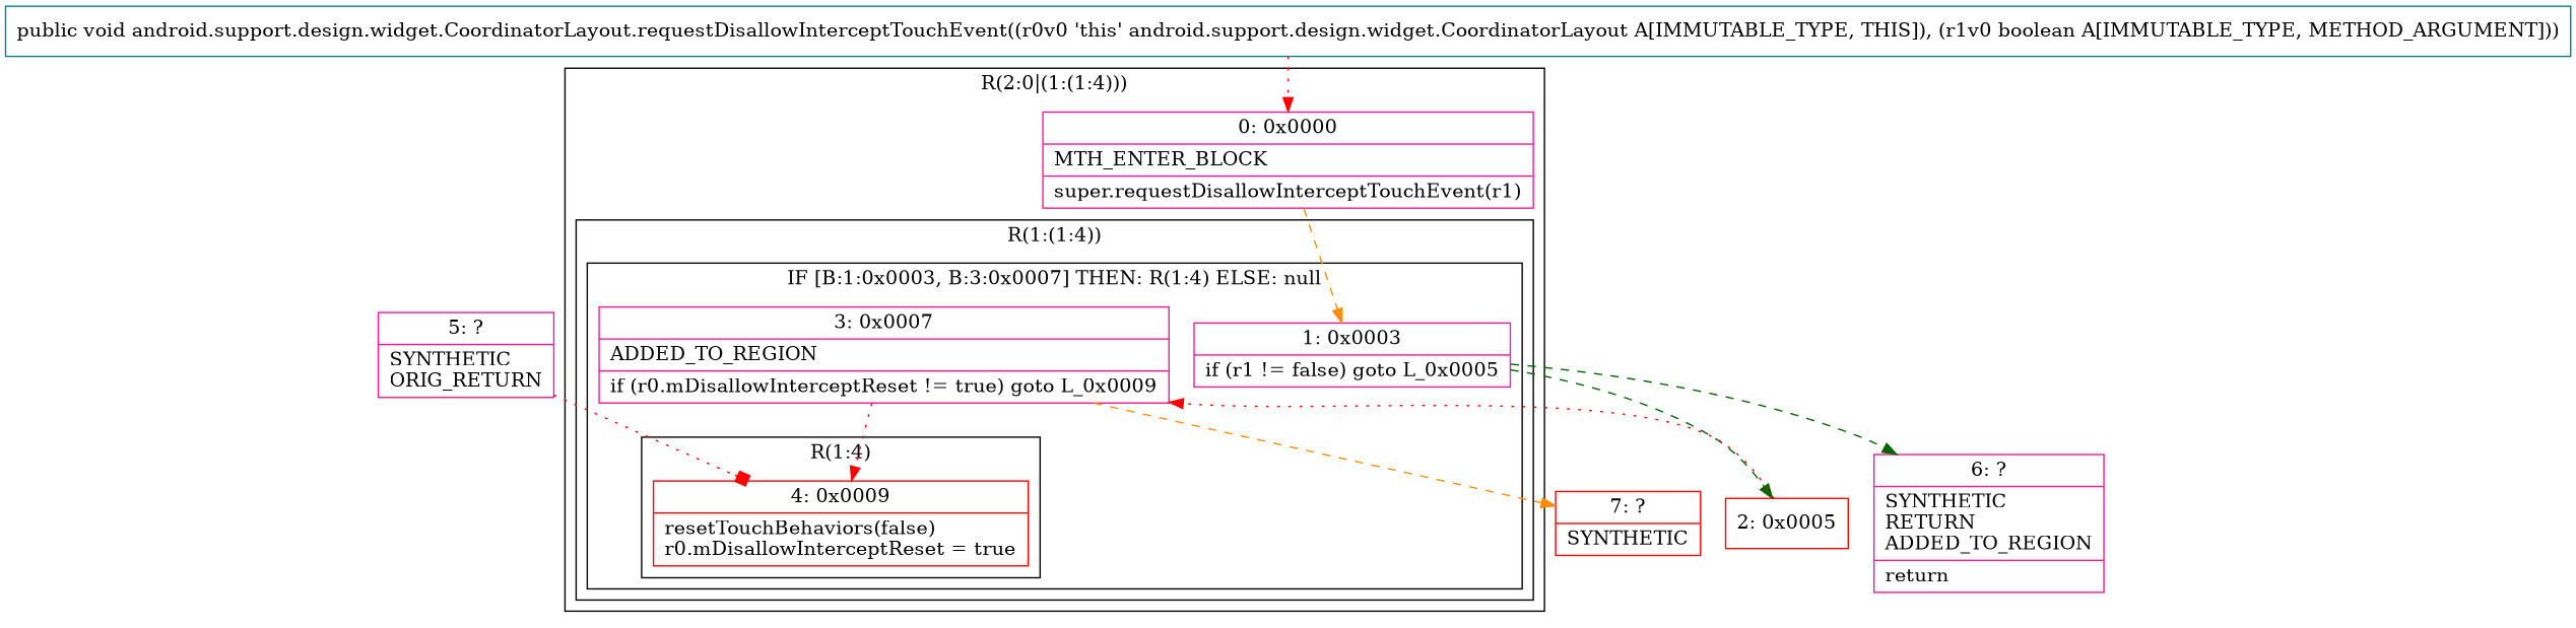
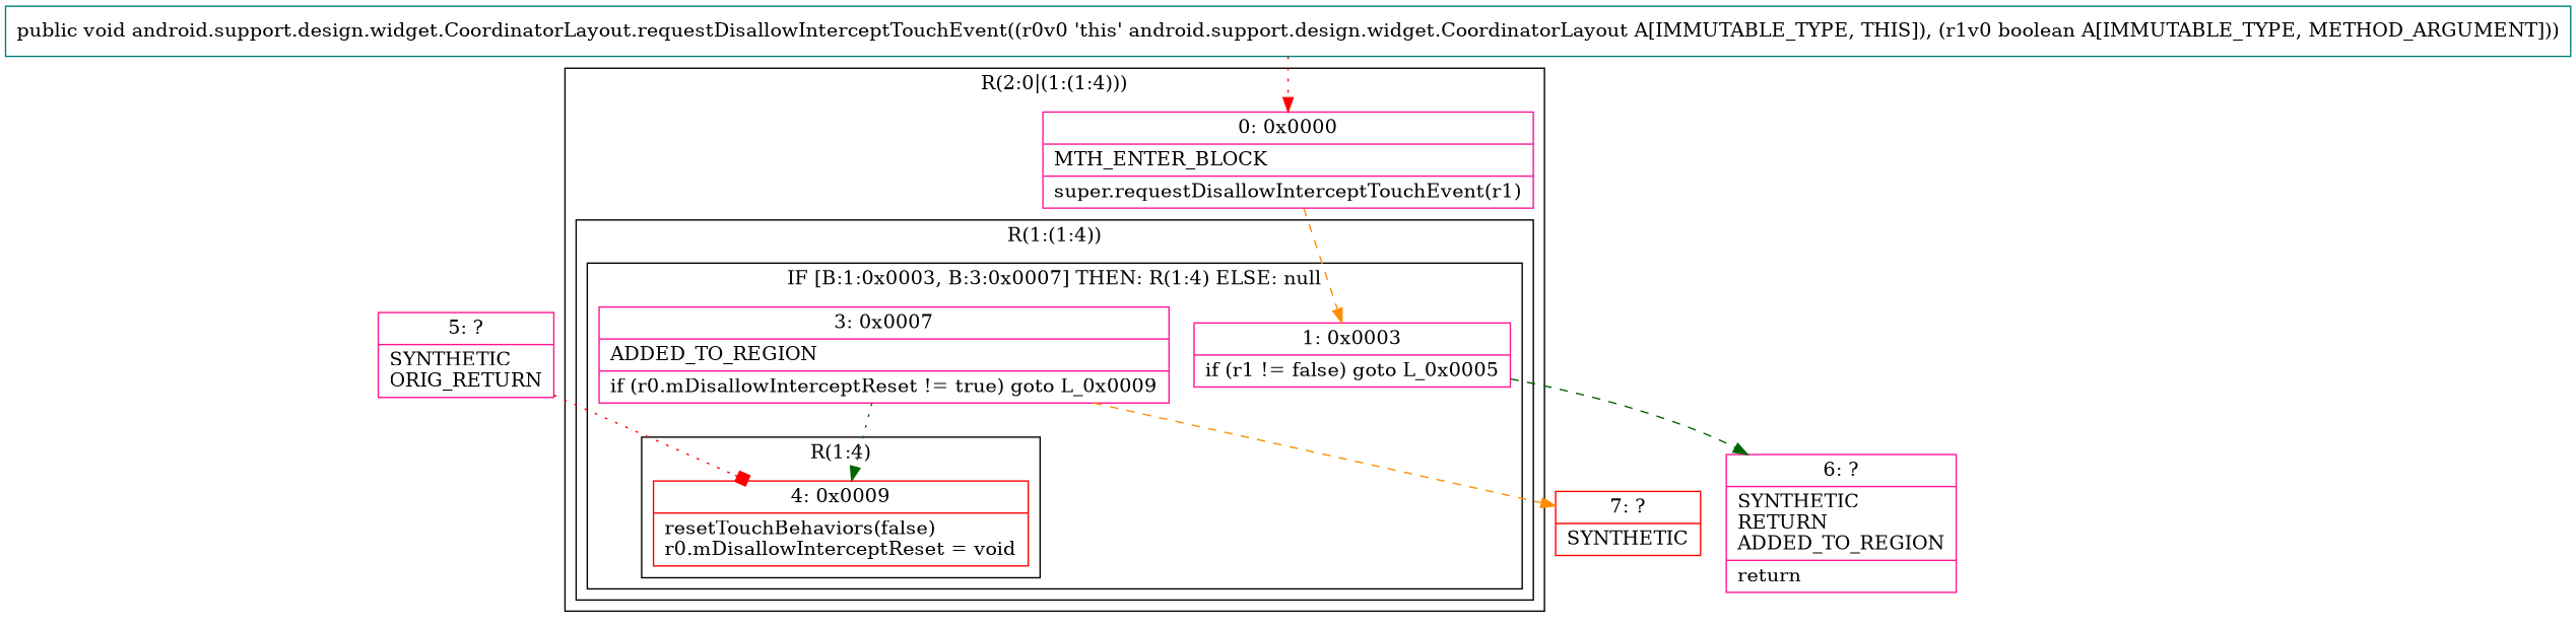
  digraph {
    node [color=deeppink shape=record]
    edge [arrowhead=normal color=darkgreen style=dashed]
-   n1 [color=red label="{4\:\ 0x0009|resetTouchBehaviors(false)\lr0.mDisallowInterceptReset = true\l}"]
+   n1 [color=red label="{4\:\ 0x0009|resetTouchBehaviors(false)\lr0.mDisallowInterceptReset = void\l}"]
    n2 [label="{1\:\ 0x0003|if (r1 != false) goto L_0x0005\l}"]
    n3 [label="{3\:\ 0x0007|ADDED_TO_REGION\l|if (r0.mDisallowInterceptReset != true) goto L_0x0009\l}"]
    n4 [label="{0\:\ 0x0000|MTH_ENTER_BLOCK\l|super.requestDisallowInterceptTouchEvent(r1)\l}"]
-   n5 [color=red label="{2\:\ 0x0005}"]
    n6 [label="{6\:\ ?|SYNTHETIC\lRETURN\lADDED_TO_REGION\l|return\l}"]
    n7 [color=red label="{7\:\ ?|SYNTHETIC\l}"]
    n8 [label="{5\:\ ?|SYNTHETIC\lORIG_RETURN\l}"]
    n9 [color=teal label="{public void android.support.design.widget.CoordinatorLayout.requestDisallowInterceptTouchEvent((r0v0 'this' android.support.design.widget.CoordinatorLayout A[IMMUTABLE_TYPE, THIS]), (r1v0 boolean A[IMMUTABLE_TYPE, METHOD_ARGUMENT])) }"]
    subgraph cluster_1 {
      label="R(2:0|(1:(1:4)))"
      n4
      subgraph cluster_2 {
        label="R(1:(1:4))"
        subgraph cluster_3 {
          label="IF [B:1:0x0003, B:3:0x0007] THEN: R(1:4) ELSE: null"
          n2
          n3
          subgraph cluster_4 {
            label="R(1:4)"
            n1
          }
        }
      }
    }
-   n2 -> n5
    n2 -> n6
-   n3 -> n1 [color=red style=dotted]
+   n3 -> n1 [style=dotted]
    n3 -> n7 [color=darkorange]
    n4 -> n2 [color=darkorange]
-   n5 -> n3 [color=red style=dotted]
    n8 -> n1 [arrowhead=box color=red style=dotted]
    n9 -> n4 [color=red style=dotted]
  }
